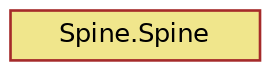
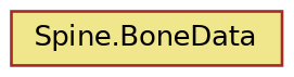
  digraph {
    rankdir=LR
-   n1 [color=brown fillcolor=khaki fontname=Helvetica fontsize=10 height=0.2 label="Spine.Spine" shape=box style=filled width=0.4]
+   n1 [color=brown fillcolor=khaki fontname=Helvetica fontsize=10 height=0.2 label="Spine.BoneData" shape=box style=filled width=0.4]
  }
